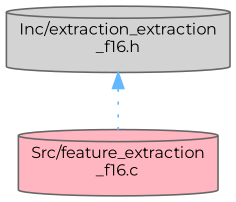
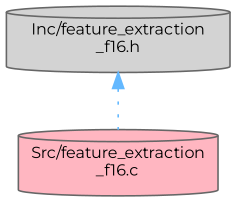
  digraph {
    fontname=Montserrat
    node [fontname=Montserrat fontsize=10 shape=cylinder style=filled]
-   n1 [color=gray40 fillcolor=lightgrey fontcolor=black height=0.2 label="Inc/extraction_extraction\l_f16.h" width=0.4]
+   n1 [color=gray40 fillcolor=lightgrey fontcolor=black height=0.2 label="Inc/feature_extraction\l_f16.h" width=0.4]
    n2 [color=grey40 fillcolor=lightpink height=0.2 label="Src/feature_extraction\l_f16.c" width=0.4]
    n1 -> n2 [color=steelblue1 dir=back fontname=Montserrat fontsize=10 labelfontname=Helvetica labelfontsize=10 style=dotted]
  }
